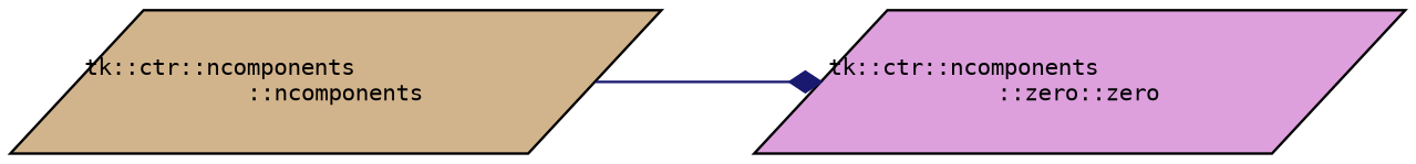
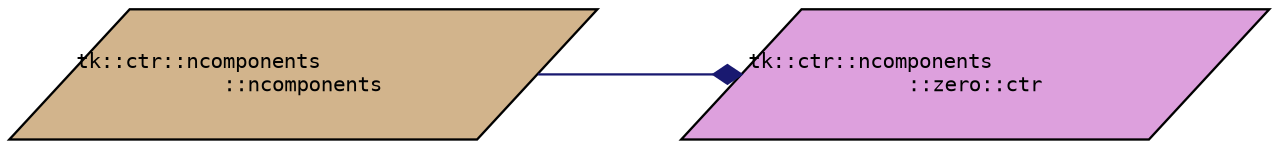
  digraph {
    rankdir=LR
    fontname="DejaVu Sans Mono"
    node [color=black fontname="DejaVu Sans Mono" fontsize=9 shape=parallelogram style=filled]
    n1 [fillcolor=tan fontcolor=black height=0.2 label="tk::ctr::ncomponents\l::ncomponents" width=0.4]
-   n2 [height=0.2 label="tk::ctr::ncomponents\l::zero::zero" width=0.4 fillcolor=plum]
+   n2 [height=0.2 label="tk::ctr::ncomponents\l::zero::ctr" width=0.4 fillcolor=plum]
    n1 -> n2 [color=midnightblue fontname="DejaVu Sans Mono" fontsize=9 labelfontname="sans-serif" labelfontsize=9 style=solid arrowhead=diamond]
  }
